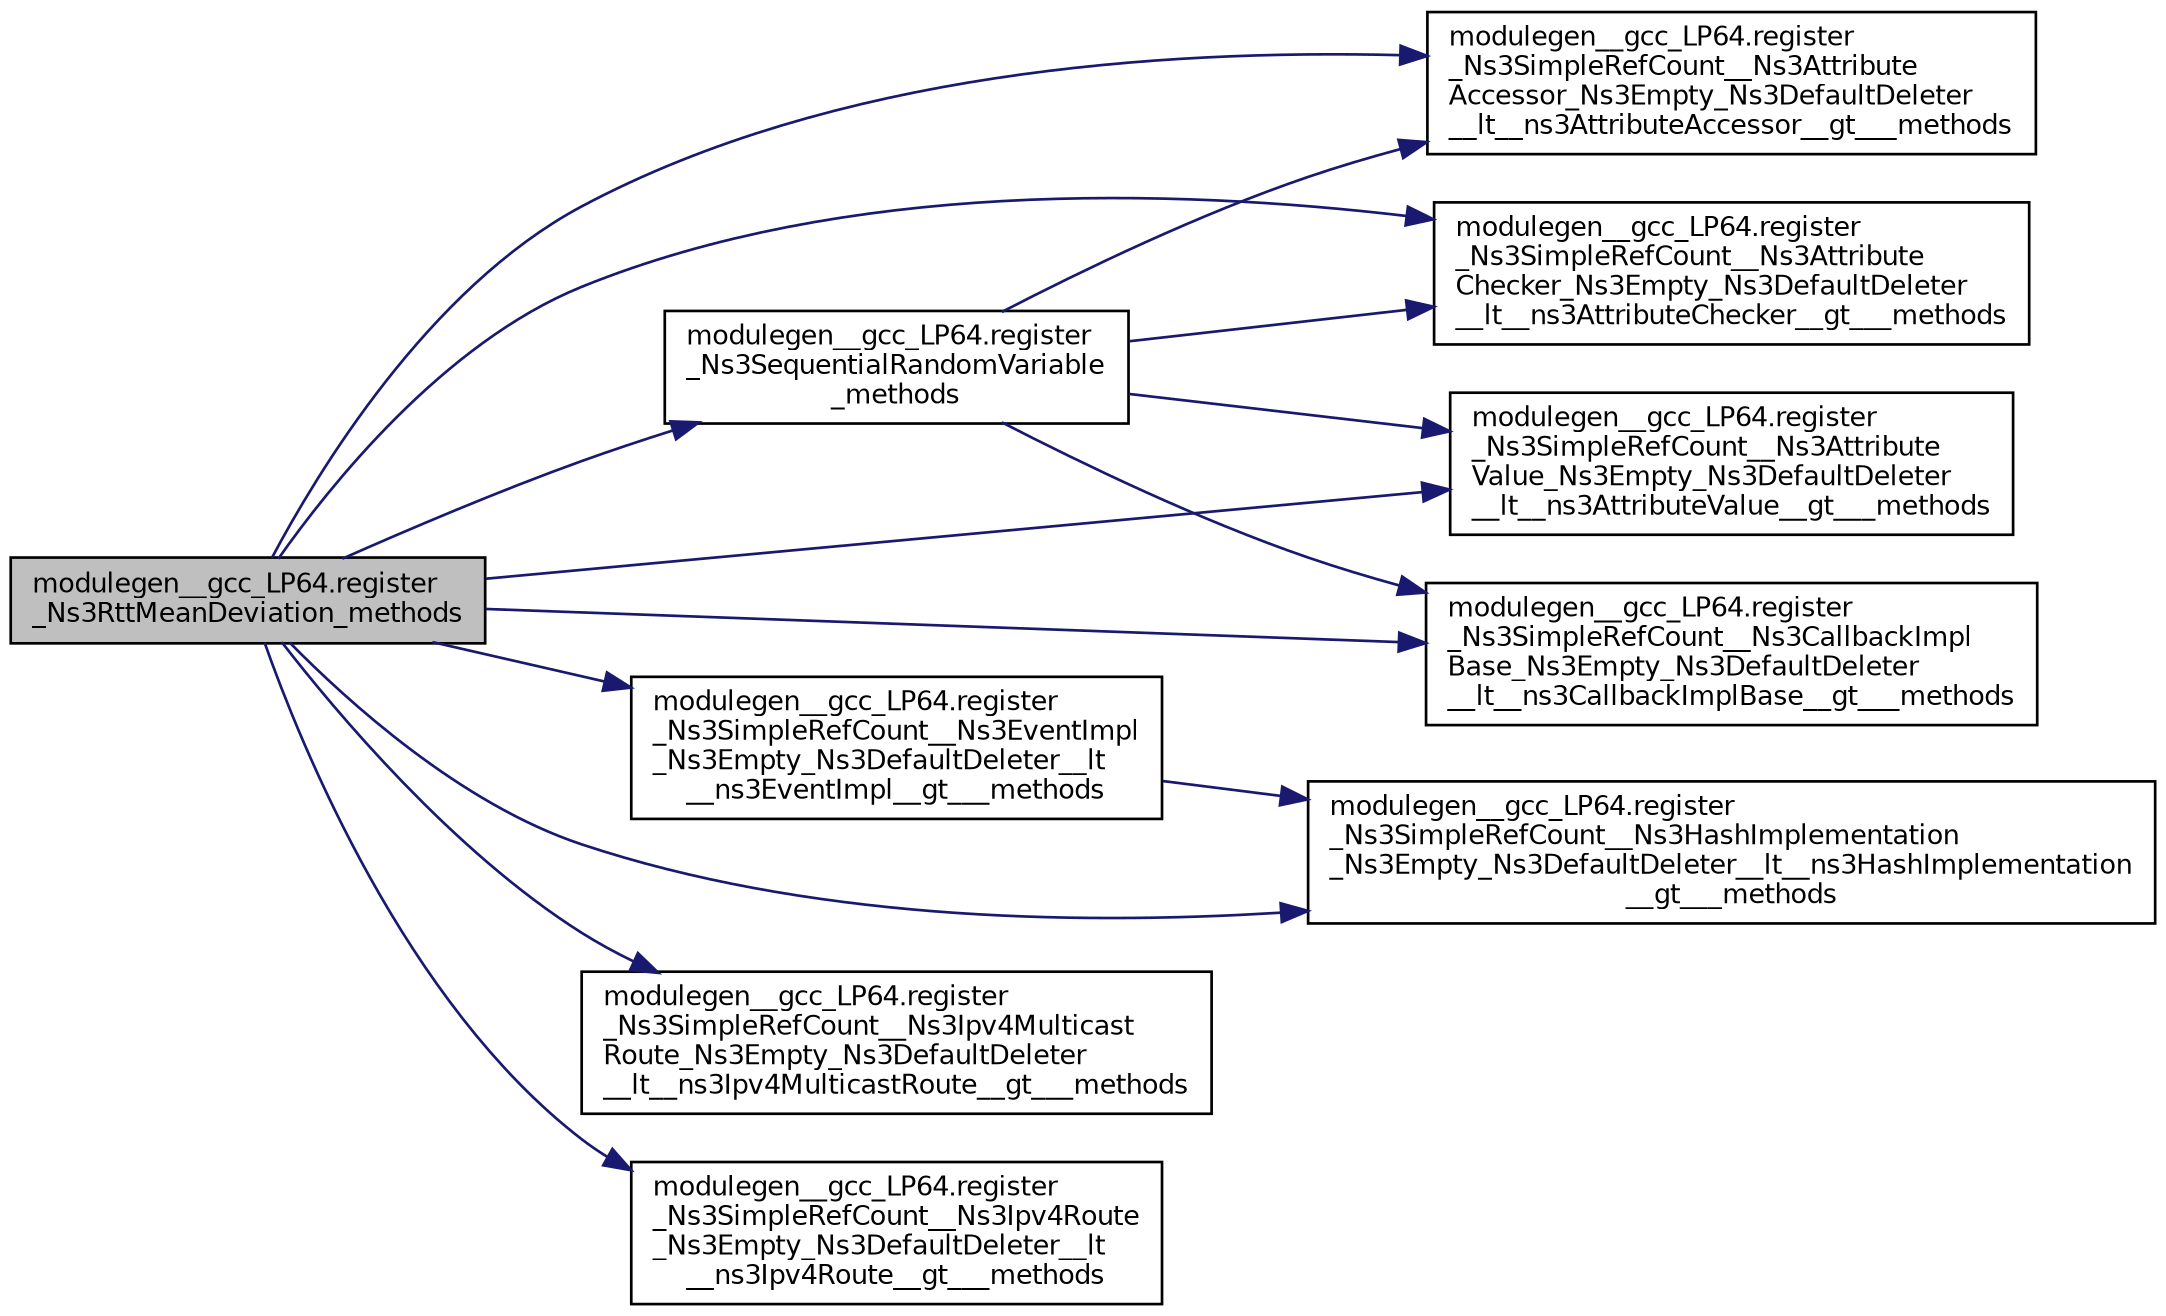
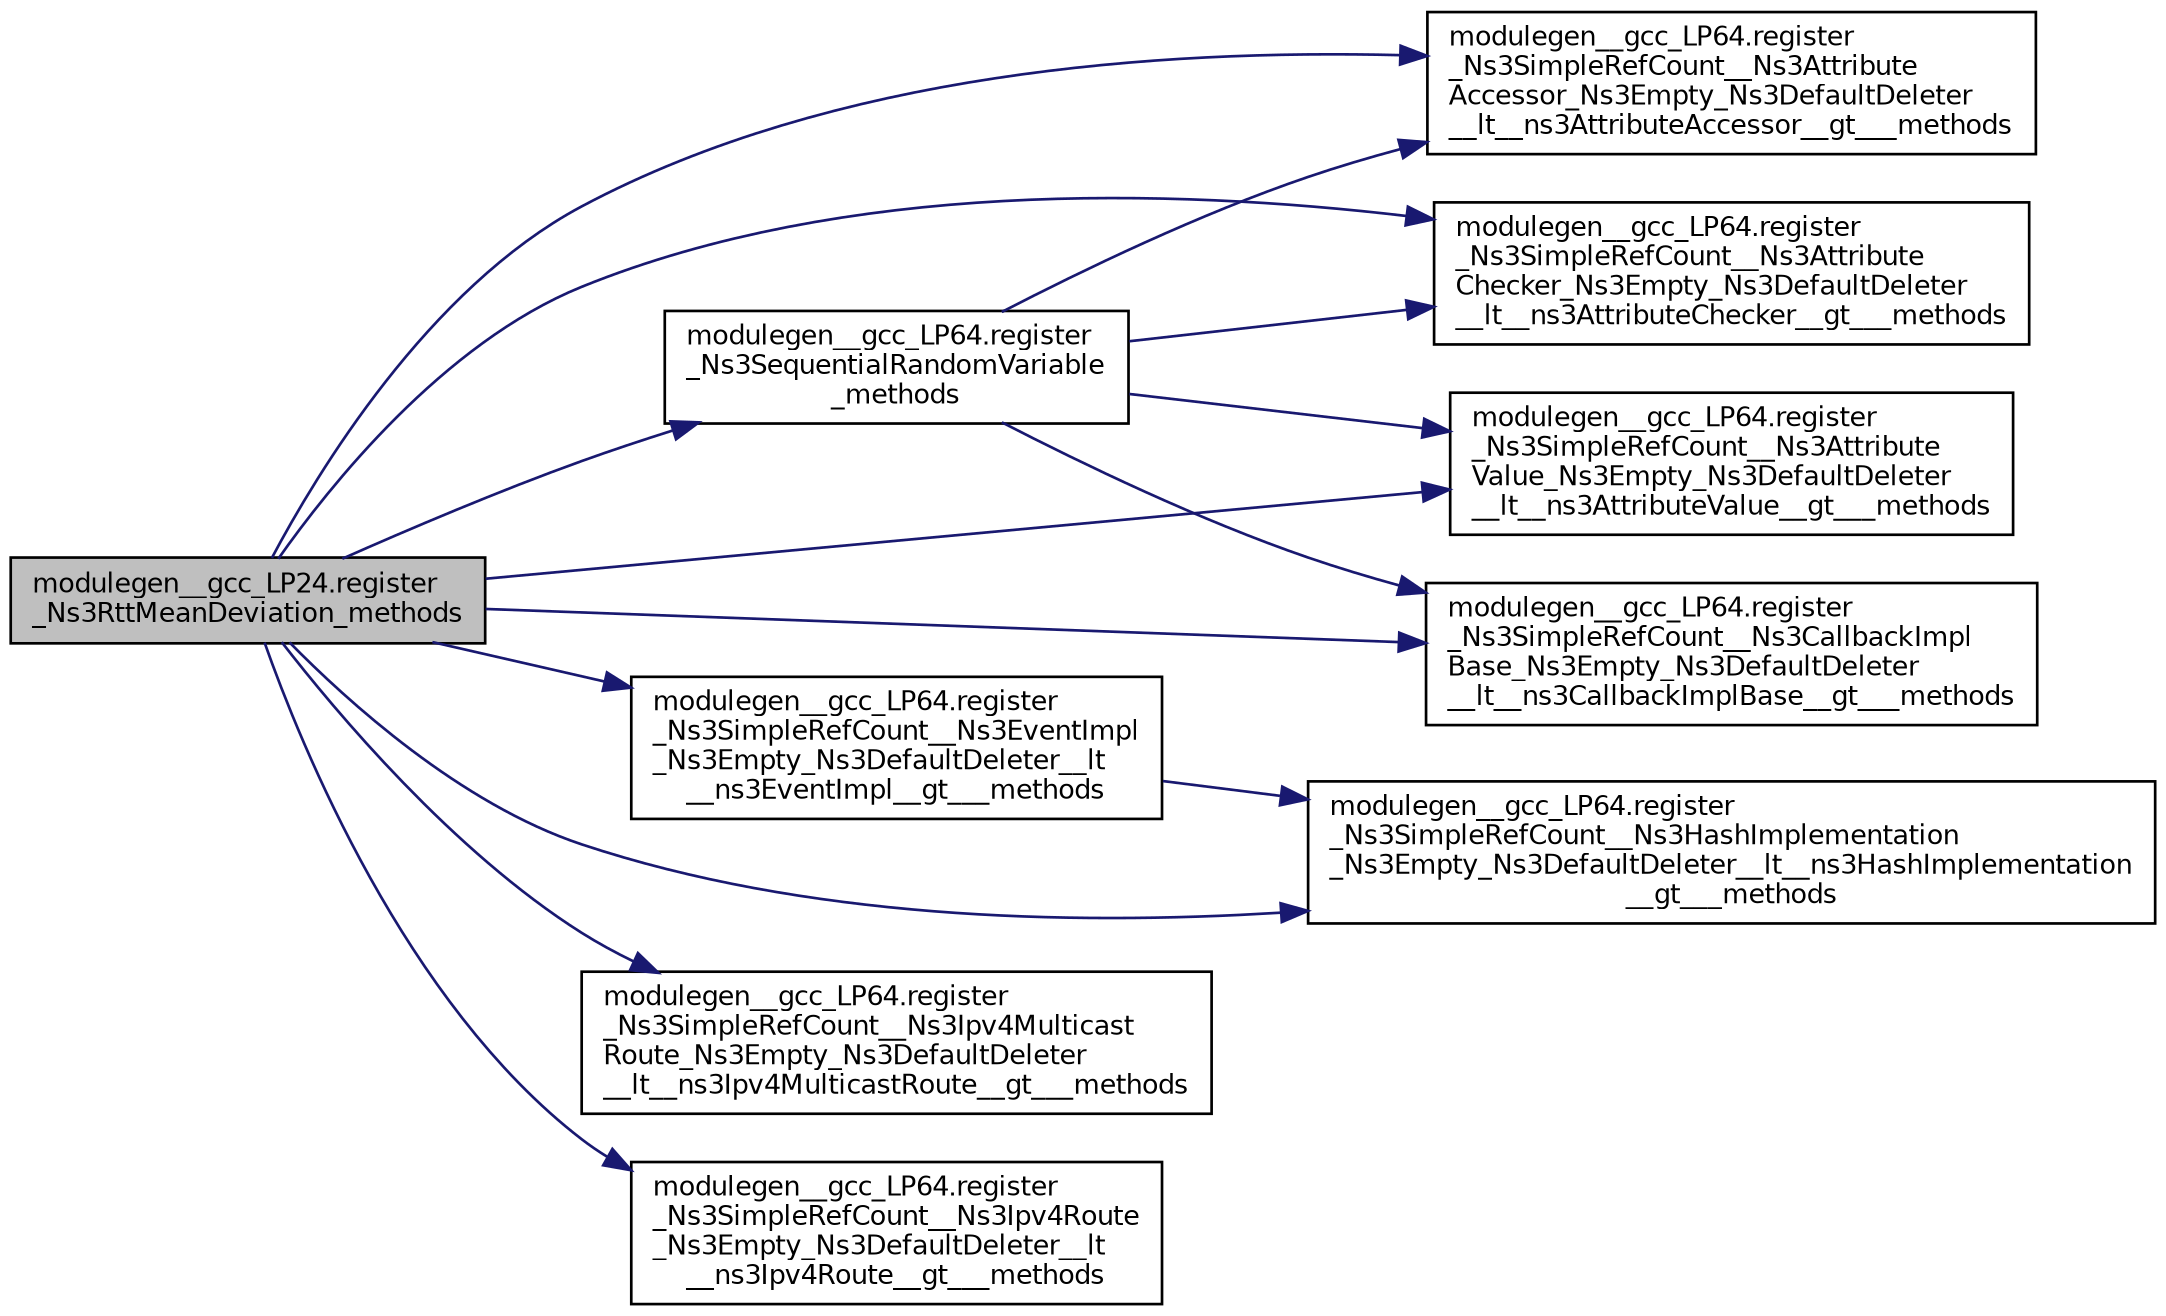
  digraph {
    rankdir=LR
    node [color=black fillcolor=white fontname=Helvetica fontsize=10 shape=record style=filled]
    edge [color=midnightblue fontname=Helvetica fontsize=10 labelfontname=Helvetica labelfontsize=10 style=solid]
-   n1 [fillcolor=grey75 fontcolor=black height=0.2 label="modulegen__gcc_LP64.register\l_Ns3RttMeanDeviation_methods" width=0.4]
+   n1 [fillcolor=grey75 fontcolor=black height=0.2 label="modulegen__gcc_LP24.register\l_Ns3RttMeanDeviation_methods" width=0.4]
    n2 [height=0.2 label="modulegen__gcc_LP64.register\l_Ns3SequentialRandomVariable\l_methods" width=0.4]
    n3 [height=0.2 label="modulegen__gcc_LP64.register\l_Ns3SimpleRefCount__Ns3Attribute\lAccessor_Ns3Empty_Ns3DefaultDeleter\l__lt__ns3AttributeAccessor__gt___methods" width=0.4]
    n4 [height=0.2 label="modulegen__gcc_LP64.register\l_Ns3SimpleRefCount__Ns3Attribute\lChecker_Ns3Empty_Ns3DefaultDeleter\l__lt__ns3AttributeChecker__gt___methods" width=0.4]
    n5 [height=0.2 label="modulegen__gcc_LP64.register\l_Ns3SimpleRefCount__Ns3Attribute\lValue_Ns3Empty_Ns3DefaultDeleter\l__lt__ns3AttributeValue__gt___methods" width=0.4]
    n6 [height=0.2 label="modulegen__gcc_LP64.register\l_Ns3SimpleRefCount__Ns3CallbackImpl\lBase_Ns3Empty_Ns3DefaultDeleter\l__lt__ns3CallbackImplBase__gt___methods" width=0.4]
    n7 [height=0.2 label="modulegen__gcc_LP64.register\l_Ns3SimpleRefCount__Ns3EventImpl\l_Ns3Empty_Ns3DefaultDeleter__lt\l__ns3EventImpl__gt___methods" width=0.4]
    n8 [height=0.2 label="modulegen__gcc_LP64.register\l_Ns3SimpleRefCount__Ns3HashImplementation\l_Ns3Empty_Ns3DefaultDeleter__lt__ns3HashImplementation\l__gt___methods" width=0.4]
    n9 [height=0.2 label="modulegen__gcc_LP64.register\l_Ns3SimpleRefCount__Ns3Ipv4Multicast\lRoute_Ns3Empty_Ns3DefaultDeleter\l__lt__ns3Ipv4MulticastRoute__gt___methods" width=0.4]
    n10 [height=0.2 label="modulegen__gcc_LP64.register\l_Ns3SimpleRefCount__Ns3Ipv4Route\l_Ns3Empty_Ns3DefaultDeleter__lt\l__ns3Ipv4Route__gt___methods" width=0.4]
    n1 -> n2
    n1 -> n3
    n1 -> n4
    n1 -> n5
    n1 -> n6
    n1 -> n7
    n1 -> n8
    n1 -> n9
    n1 -> n10
    n2 -> n3
    n2 -> n4
    n2 -> n5
    n2 -> n6
    n7 -> n8
  }
